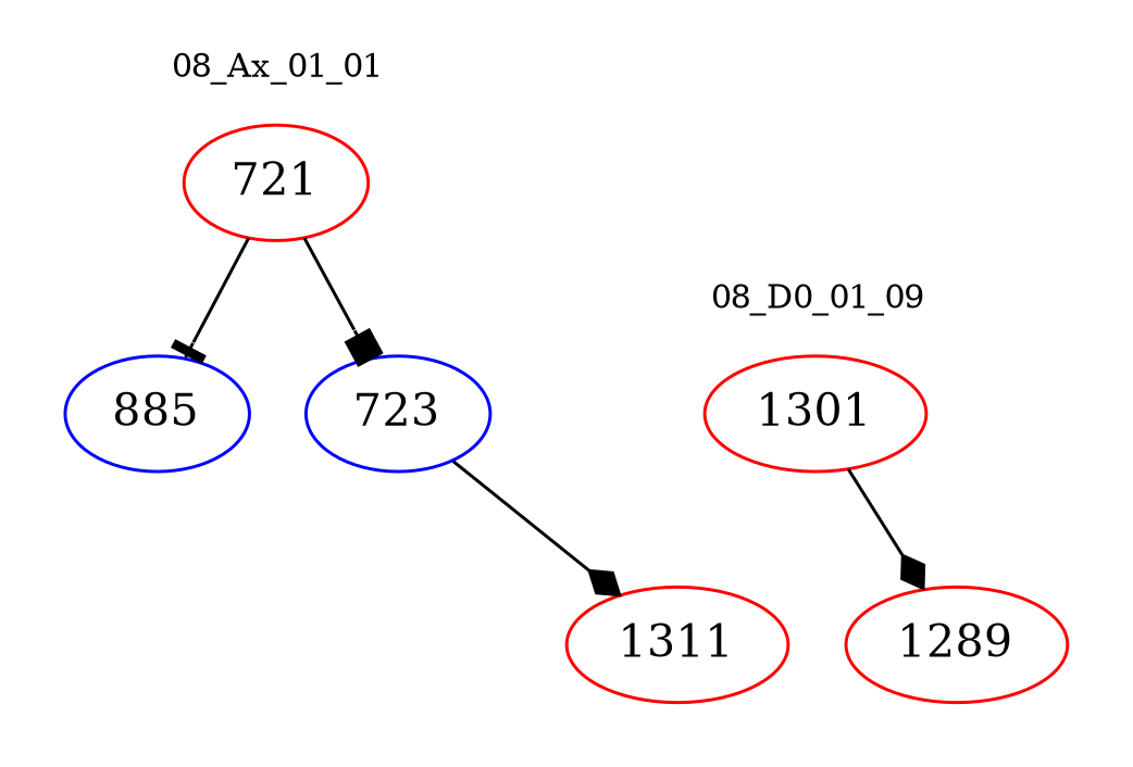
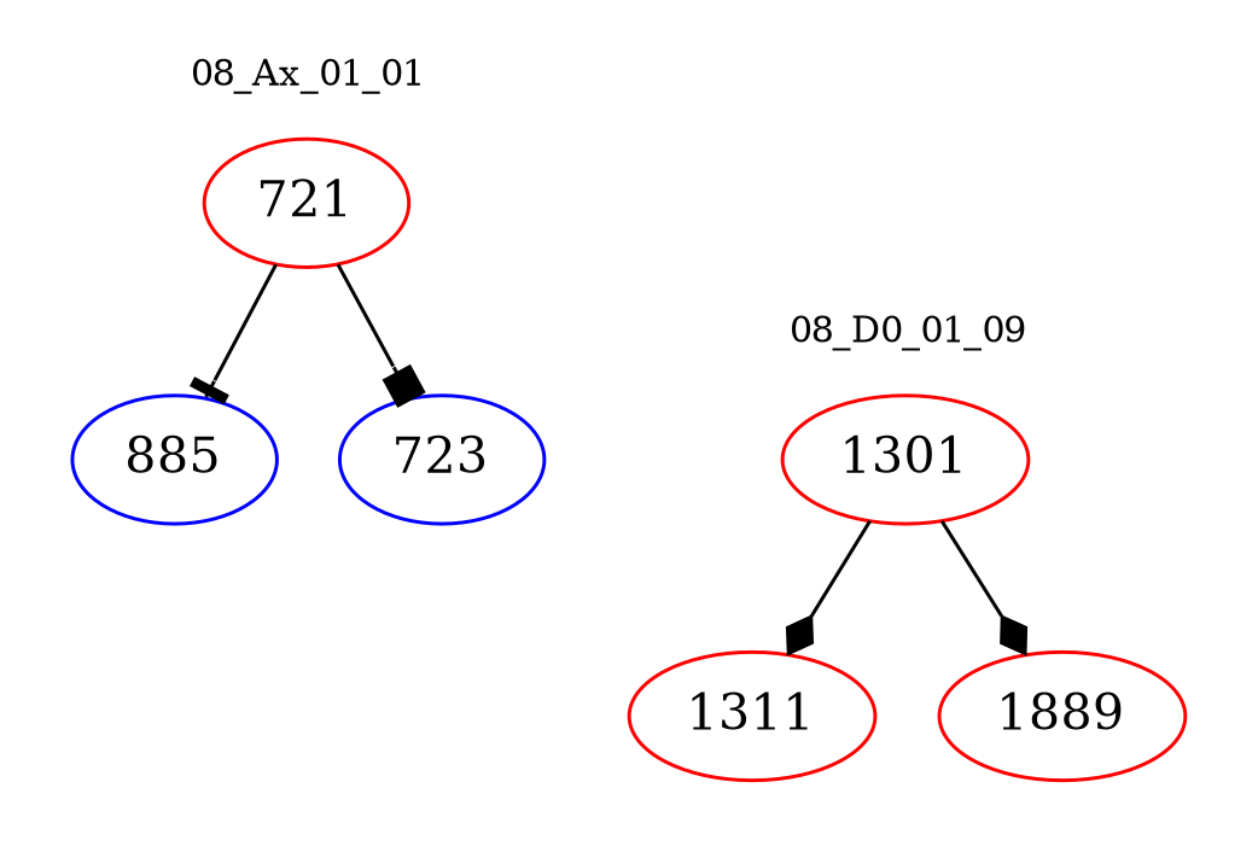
  digraph {
    node [color=red]
    edge [arrowhead=diamond color=black]
    n1 [label=721]
    n2 [color=blue label=885]
    n3 [color=blue label=723]
    n4 [label=1301]
-   n5 [label=1289]
+   n5 [label=1889]
    n6 [label=1311]
    subgraph cluster_1 {
      color=white
      fontsize=10
      label="08_Ax_01_01"
      n1
      n2
      n3
    }
    subgraph cluster_2 {
      color=white
      fontsize=10
      label="08_D0_01_09"
      n4
      n5
      n6
    }
    n1 -> n2 [arrowhead=tee]
    n1 -> n3 [arrowhead=box]
    n4 -> n5
-   n3 -> n6
+   n4 -> n6
  }
